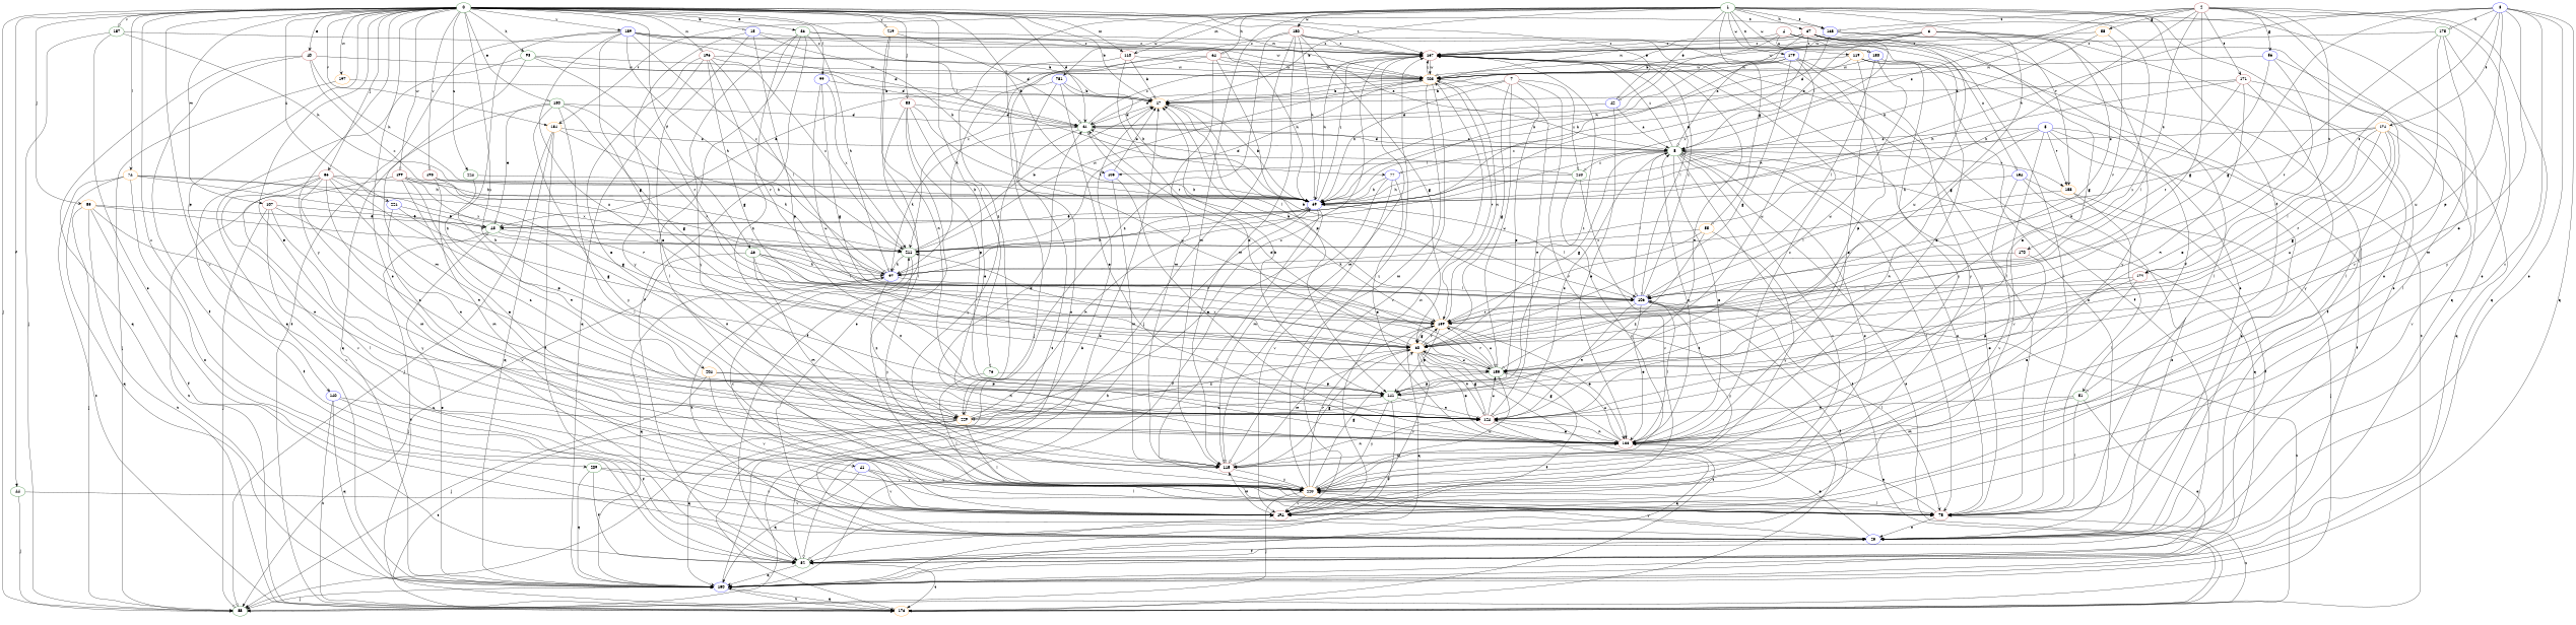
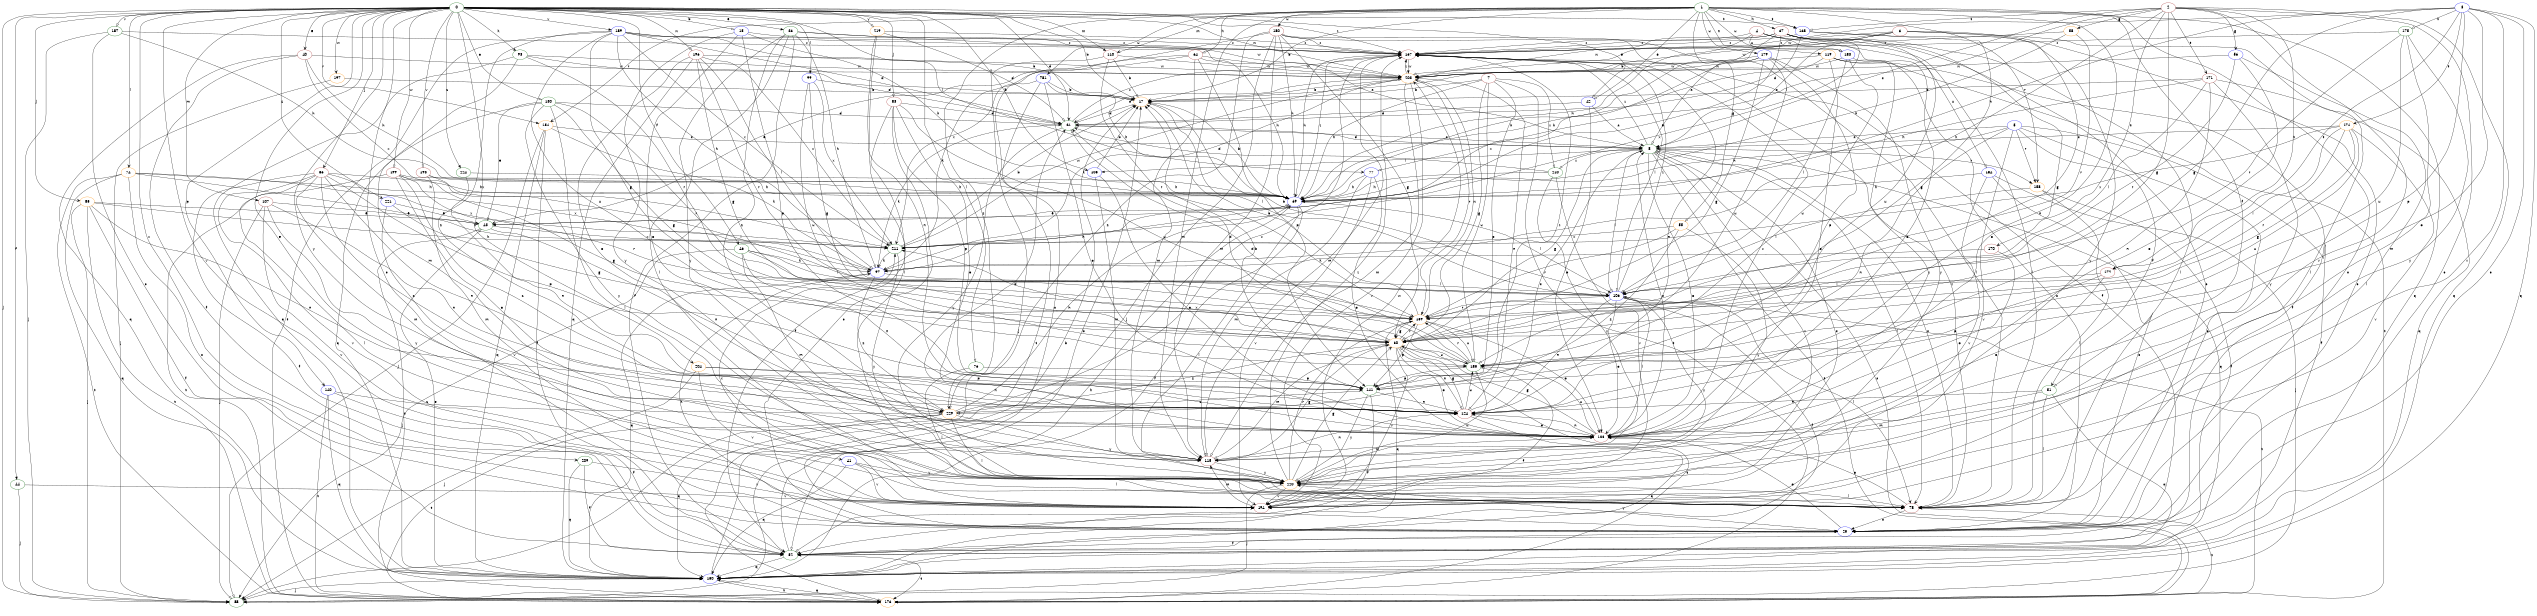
  strict digraph {
    fontname=Lato
    node [color=brown fontname=Lato]
    edge [arrowhead=vee fontname=Lato]
    0 [color=darkgreen]
    15 [color=blue]
    17 [color=darkorange]
    25 [color=blue]
    34 [color=darkgreen]
    36 [color=darkgreen]
    40
    41 [color=blue]
    42 [color=blue]
    44 [color=darkgreen]
    46 [color=darkgreen]
    74 [color=darkorange]
    76 [color=darkgreen]
    77 [color=blue]
    83
    85 [color=darkorange]
    86
    88 [color=darkgreen]
    93 [color=darkgreen]
    99 [color=blue]
    105 [color=blue]
    107
    110
    130 [color=darkgreen]
    140 [color=blue]
    154 [color=darkorange]
    167
    168 [color=blue]
    187 [color=darkgreen]
    189 [color=blue]
    193
    194
    196
    197 [color=darkorange]
    199
    203 [color=darkorange]
    204 [color=darkorange]
    209 [color=darkgreen]
    219 [color=darkorange]
    220 [color=darkorange]
    221 [color=blue]
    224 [color=darkgreen]
    69 [color=blue]
    133
    141 [color=darkgreen]
    106 [color=blue]
    97 [color=blue]
    52 [color=darkgreen]
    8 [color=darkgreen]
    229 [color=darkorange]
    78
    150 [color=blue]
    211 [color=darkgreen]
    115
    124
    159 [color=darkorange]
    176 [color=darkorange]
    185 [color=darkgreen]
    43 [color=darkgreen]
    60 [color=darkorange]
    1 [color=darkgreen]
    51 [color=darkgreen]
    55 [color=darkorange]
    64
    67
    119 [color=darkorange]
    158 [color=darkorange]
    179 [color=blue]
    180
    n70 [color=blue label=781]
    183 [color=blue]
    2
    56 [color=blue]
    58 [color=darkorange]
    170
    171
    172
    210 [color=darkgreen]
    3 [color=blue]
    174 [color=darkorange]
    175 [color=darkgreen]
    4
    184 [color=blue]
    5 [color=blue]
    6
    7
    0 -> 15 [arrowhead=onormal label=b]
    0 -> 17 [label=b]
    0 -> 25 [arrowhead=normal label=c]
    0 -> 34 [label=d]
    0 -> 36 [arrowhead=normal label=e]
    0 -> 40 [label=e]
    0 -> 41 [label=e]
    0 -> 42 [arrowhead=onormal label=e]
    0 -> 44 [arrowhead=normal label=f]
    0 -> 46 [label=f]
    0 -> 74 [label=i]
    0 -> 76 [arrowhead=onormal label=i]
    0 -> 77 [label=i]
    0 -> 83 [arrowhead=onormal label=j]
    0 -> 85 [label=j]
    0 -> 86 [label=j]
    0 -> 88 [arrowhead=normal label=j]
    0 -> 93 [label=k]
    0 -> 99 [arrowhead=normal label=l]
    0 -> 105 [label=l]
    0 -> 107 [arrowhead=normal label=m]
    0 -> 110 [arrowhead=normal label=m]
    0 -> 130 [arrowhead=onormal label=o]
    0 -> 140 [label=p]
    0 -> 154 [arrowhead=normal label=r]
    0 -> 167 [arrowhead=normal label=s]
    0 -> 168 [arrowhead=onormal label=t]
    0 -> 187 [arrowhead=onormal label=v]
    0 -> 189 [arrowhead=normal label=v]
    0 -> 193 [arrowhead=onormal label=v]
    0 -> 194 [label=v]
    0 -> 196 [arrowhead=onormal label=w]
    0 -> 197 [label=w]
    0 -> 199 [arrowhead=onormal label=w]
    0 -> 203 [label=w]
    0 -> 204 [label=x]
    0 -> 209 [label=x]
    0 -> 219 [arrowhead=onormal label=y]
    0 -> 220 [arrowhead=onormal label=y]
    0 -> 221 [label=z]
    0 -> 224 [arrowhead=normal label=z]
    15 -> 167 [label=s]
    15 -> 220 [label=y]
    15 -> 69 [arrowhead=onormal label=h]
    15 -> 133 [arrowhead=onormal label=o]
    15 -> 141 [arrowhead=normal label=p]
    17 -> 34 [arrowhead=onormal label=d]
    17 -> 106 [label=l]
    25 -> 220 [arrowhead=normal label=y]
    25 -> 133 [label=o]
    25 -> 97 [label=k]
    25 -> 52 [arrowhead=onormal label=f]
    34 -> 167 [arrowhead=onormal label=s]
    34 -> 220 [label=y]
    34 -> 97 [label=k]
    34 -> 8 [arrowhead=normal label=a]
    36 -> 167 [arrowhead=onormal label=s]
    36 -> 220 [arrowhead=onormal label=y]
    36 -> 97 [arrowhead=onormal label=k]
    36 -> 52 [label=f]
    36 -> 8 [label=a]
    36 -> 229 [label=z]
    36 -> 78 [label=i]
    40 -> 203 [arrowhead=normal label=w]
    40 -> 69 [arrowhead=onormal label=h]
    40 -> 52 [arrowhead=normal label=f]
    40 -> 150 [label=q]
    40 -> 211 [arrowhead=normal label=x]
    41 -> 194 [label=v]
    41 -> 220 [arrowhead=onormal label=y]
    41 -> 78 [arrowhead=onormal label=i]
    41 -> 150 [arrowhead=normal label=q]
    42 -> 34 [label=d]
    42 -> 133 [arrowhead=normal label=o]
    42 -> 8 [arrowhead=normal label=a]
    44 -> 88 [arrowhead=onormal label=j]
    44 -> 194 [arrowhead=onormal label=v]
    46 -> 88 [arrowhead=normal label=j]
    46 -> 106 [label=l]
    46 -> 97 [arrowhead=normal label=k]
    46 -> 115 [label=m]
    46 -> 124 [arrowhead=normal label=n]
    46 -> 159 [label=r]
    74 -> 25 [arrowhead=onormal label=c]
    74 -> 69 [arrowhead=normal label=h]
    74 -> 97 [arrowhead=normal label=k]
    74 -> 150 [label=q]
    74 -> 211 [arrowhead=onormal label=x]
    74 -> 176 [arrowhead=onormal label=t]
    76 -> 141 [arrowhead=onormal label=p]
    76 -> 78 [label=i]
    77 -> 194 [label=v]
    77 -> 69 [arrowhead=normal label=h]
    77 -> 133 [arrowhead=normal label=o]
    77 -> 115 [arrowhead=onormal label=m]
    83 -> 25 [arrowhead=onormal label=c]
    83 -> 34 [arrowhead=onormal label=d]
    83 -> 133 [label=o]
    83 -> 141 [label=p]
    83 -> 52 [label=f]
    83 -> 185 [arrowhead=onormal label=u]
    85 -> 88 [label=j]
    85 -> 97 [arrowhead=onormal label=k]
    85 -> 52 [label=f]
    85 -> 124 [arrowhead=normal label=n]
    85 -> 176 [label=t]
    85 -> 43 [arrowhead=onormal label=e]
    86 -> 194 [arrowhead=normal label=v]
    86 -> 69 [label=h]
    86 -> 141 [label=p]
    86 -> 52 [arrowhead=onormal label=f]
    86 -> 229 [arrowhead=onormal label=z]
    86 -> 78 [arrowhead=normal label=i]
    86 -> 211 [arrowhead=normal label=x]
    86 -> 115 [label=m]
    86 -> 124 [arrowhead=onormal label=n]
    93 -> 34 [arrowhead=onormal label=d]
    93 -> 203 [arrowhead=onormal label=w]
    93 -> 150 [arrowhead=normal label=q]
    93 -> 115 [arrowhead=onormal label=m]
    93 -> 159 [arrowhead=onormal label=r]
    99 -> 17 [arrowhead=onormal label=b]
    99 -> 211 [arrowhead=normal label=x]
    99 -> 185 [label=u]
    99 -> 60 [arrowhead=onormal label=g]
    105 -> 17 [arrowhead=normal label=b]
    105 -> 133 [label=o]
    105 -> 115 [label=m]
    107 -> 88 [arrowhead=onormal label=j]
    107 -> 194 [label=v]
    107 -> 220 [arrowhead=normal label=y]
    107 -> 124 [label=n]
    107 -> 43 [label=e]
    110 -> 17 [arrowhead=onormal label=b]
    110 -> 88 [label=j]
    110 -> 203 [arrowhead=normal label=w]
    110 -> 159 [label=r]
    130 -> 34 [label=d]
    130 -> 220 [label=y]
    130 -> 78 [label=i]
    130 -> 150 [arrowhead=onormal label=q]
    130 -> 159 [label=r]
    130 -> 43 [arrowhead=onormal label=e]
    130 -> 60 [arrowhead=onormal label=g]
    140 -> 52 [label=f]
    140 -> 229 [arrowhead=onormal label=z]
    140 -> 150 [label=q]
    140 -> 176 [label=t]
    154 -> 88 [arrowhead=onormal label=j]
    154 -> 97 [arrowhead=onormal label=k]
    154 -> 52 [label=f]
    154 -> 8 [arrowhead=normal label=a]
    154 -> 150 [arrowhead=onormal label=q]
    167 -> 203 [arrowhead=normal label=w]
    167 -> 69 [label=h]
    167 -> 106 [arrowhead=onormal label=l]
    167 -> 115 [arrowhead=onormal label=m]
    167 -> 124 [arrowhead=normal label=n]
    168 -> 34 [arrowhead=onormal label=d]
    168 -> 167 [arrowhead=normal label=s]
    168 -> 220 [arrowhead=onormal label=y]
    168 -> 60 [arrowhead=onormal label=g]
    187 -> 25 [label=c]
    187 -> 88 [label=j]
    187 -> 167 [arrowhead=onormal label=s]
    187 -> 69 [arrowhead=normal label=h]
    189 -> 17 [arrowhead=normal label=b]
    189 -> 34 [arrowhead=normal label=d]
    189 -> 167 [label=s]
    189 -> 203 [arrowhead=normal label=w]
    189 -> 97 [arrowhead=onormal label=k]
    189 -> 229 [arrowhead=normal label=z]
    189 -> 211 [arrowhead=normal label=x]
    189 -> 176 [label=t]
    189 -> 185 [arrowhead=normal label=u]
    189 -> 60 [arrowhead=normal label=g]
    193 -> 69 [arrowhead=onormal label=h]
    193 -> 106 [label=l]
    193 -> 115 [arrowhead=onormal label=m]
    194 -> 203 [label=w]
    194 -> 8 [arrowhead=onormal label=a]
    194 -> 211 [arrowhead=normal label=x]
    194 -> 115 [arrowhead=normal label=m]
    196 -> 203 [arrowhead=normal label=w]
    196 -> 133 [arrowhead=onormal label=o]
    196 -> 106 [arrowhead=onormal label=l]
    196 -> 150 [label=q]
    196 -> 211 [arrowhead=onormal label=x]
    196 -> 159 [arrowhead=onormal label=r]
    196 -> 60 [arrowhead=normal label=g]
    197 -> 17 [arrowhead=onormal label=b]
    197 -> 88 [arrowhead=onormal label=j]
    199 -> 69 [label=h]
    199 -> 133 [arrowhead=normal label=o]
    199 -> 229 [arrowhead=normal label=z]
    199 -> 159 [label=r]
    199 -> 176 [arrowhead=normal label=t]
    199 -> 60 [arrowhead=normal label=g]
    203 -> 17 [arrowhead=normal label=b]
    203 -> 34 [label=d]
    203 -> 167 [arrowhead=normal label=s]
    203 -> 194 [arrowhead=normal label=v]
    203 -> 97 [arrowhead=onormal label=k]
    203 -> 115 [arrowhead=onormal label=m]
    203 -> 124 [arrowhead=onormal label=n]
    203 -> 159 [arrowhead=normal label=r]
    204 -> 88 [arrowhead=normal label=j]
    204 -> 194 [label=v]
    204 -> 141 [label=p]
    204 -> 124 [arrowhead=onormal label=n]
    209 -> 194 [label=v]
    209 -> 52 [arrowhead=onormal label=f]
    209 -> 150 [label=q]
    219 -> 34 [arrowhead=onormal label=d]
    219 -> 167 [label=s]
    219 -> 78 [arrowhead=normal label=i]
    219 -> 124 [arrowhead=normal label=n]
    220 -> 88 [label=j]
    220 -> 167 [arrowhead=normal label=s]
    220 -> 194 [label=v]
    220 -> 78 [label=i]
    220 -> 159 [arrowhead=normal label=r]
    220 -> 185 [arrowhead=onormal label=u]
    220 -> 60 [label=g]
    221 -> 194 [arrowhead=normal label=v]
    221 -> 43 [arrowhead=onormal label=e]
    221 -> 60 [arrowhead=normal label=g]
    224 -> 69 [label=h]
    224 -> 124 [label=n]
    69 -> 17 [label=b]
    69 -> 167 [label=s]
    69 -> 106 [arrowhead=normal label=l]
    69 -> 52 [arrowhead=onormal label=f]
    69 -> 78 [label=i]
    69 -> 43 [arrowhead=normal label=e]
    133 -> 34 [label=d]
    133 -> 167 [label=s]
    133 -> 106 [arrowhead=normal label=l]
    133 -> 8 [arrowhead=normal label=a]
    133 -> 115 [arrowhead=onormal label=m]
    133 -> 124 [arrowhead=normal label=n]
    133 -> 185 [label=u]
    133 -> 60 [label=g]
    141 -> 17 [arrowhead=normal label=b]
    141 -> 167 [arrowhead=onormal label=s]
    141 -> 220 [arrowhead=onormal label=y]
    141 -> 52 [arrowhead=onormal label=f]
    141 -> 229 [arrowhead=onormal label=z]
    141 -> 124 [arrowhead=onormal label=n]
    106 -> 17 [arrowhead=onormal label=b]
    106 -> 167 [arrowhead=normal label=s]
    106 -> 220 [arrowhead=onormal label=y]
    106 -> 133 [label=o]
    106 -> 52 [arrowhead=onormal label=f]
    106 -> 78 [label=i]
    106 -> 124 [arrowhead=onormal label=n]
    106 -> 159 [arrowhead=onormal label=r]
    106 -> 176 [arrowhead=onormal label=t]
    97 -> 69 [arrowhead=onormal label=h]
    97 -> 106 [label=l]
    97 -> 229 [arrowhead=onormal label=z]
    97 -> 150 [arrowhead=onormal label=q]
    52 -> 17 [arrowhead=normal label=b]
    52 -> 150 [label=q]
    52 -> 176 [arrowhead=normal label=t]
    8 -> 34 [arrowhead=onormal label=d]
    8 -> 105 [arrowhead=normal label=l]
    8 -> 167 [label=s]
    8 -> 194 [arrowhead=onormal label=v]
    8 -> 133 [label=o]
    8 -> 106 [arrowhead=onormal label=l]
    8 -> 78 [label=i]
    8 -> 150 [arrowhead=normal label=q]
    8 -> 176 [arrowhead=onormal label=t]
    8 -> 60 [arrowhead=normal label=g]
    8 -> 158 [arrowhead=normal label=r]
    8 -> 210 [arrowhead=onormal label=x]
    229 -> 167 [arrowhead=onormal label=s]
-   209 -> 220 [arrowhead=normal label=y]
+   229 -> 220 [arrowhead=normal label=y]
    229 -> 69 [arrowhead=onormal label=h]
    229 -> 78 [arrowhead=normal label=i]
    229 -> 150 [label=q]
    229 -> 176 [label=t]
    78 -> 25 [arrowhead=normal label=c]
    78 -> 167 [label=s]
    78 -> 133 [arrowhead=onormal label=o]
    78 -> 8 [arrowhead=onormal label=a]
    78 -> 176 [arrowhead=normal label=t]
    150 -> 17 [arrowhead=normal label=b]
    150 -> 88 [arrowhead=normal label=j]
    150 -> 69 [label=h]
    150 -> 176 [arrowhead=normal label=t]
    150 -> 43 [arrowhead=onormal label=e]
    211 -> 17 [arrowhead=normal label=b]
    211 -> 203 [arrowhead=onormal label=w]
    211 -> 220 [arrowhead=normal label=y]
    211 -> 97 [arrowhead=onormal label=k]
    115 -> 220 [arrowhead=onormal label=y]
    115 -> 124 [arrowhead=normal label=n]
    115 -> 60 [arrowhead=normal label=g]
    124 -> 133 [label=o]
    124 -> 8 [arrowhead=normal label=a]
    124 -> 150 [label=q]
    124 -> 185 [arrowhead=normal label=u]
    124 -> 60 [arrowhead=onormal label=g]
    159 -> 17 [arrowhead=normal label=b]
    159 -> 203 [label=w]
    159 -> 133 [label=o]
    159 -> 141 [label=p]
    159 -> 150 [label=q]
    159 -> 185 [arrowhead=onormal label=u]
    159 -> 60 [label=g]
    176 -> 8 [arrowhead=onormal label=a]
    176 -> 150 [arrowhead=normal label=q]
    185 -> 34 [arrowhead=onormal label=d]
    185 -> 141 [arrowhead=onormal label=p]
    185 -> 52 [arrowhead=normal label=f]
    185 -> 211 [arrowhead=normal label=x]
    185 -> 159 [arrowhead=normal label=r]
    43 -> 211 [label=x]
    43 -> 124 [label=n]
    43 -> 176 [label=t]
    60 -> 34 [label=d]
    60 -> 194 [arrowhead=onormal label=v]
    60 -> 133 [label=o]
    60 -> 229 [arrowhead=onormal label=z]
    60 -> 115 [arrowhead=onormal label=m]
    60 -> 124 [arrowhead=onormal label=n]
    60 -> 159 [arrowhead=normal label=r]
    60 -> 176 [arrowhead=onormal label=t]
    60 -> 185 [label=u]
    1 -> 17 [label=b]
    1 -> 25 [arrowhead=normal label=c]
    1 -> 42 [arrowhead=onormal label=e]
    1 -> 110 [label=m]
    1 -> 154 [label=r]
    1 -> 168 [arrowhead=normal label=t]
    1 -> 229 [label=z]
    1 -> 150 [label=q]
    1 -> 115 [arrowhead=normal label=m]
    1 -> 124 [arrowhead=normal label=n]
    1 -> 51 [arrowhead=onormal label=f]
    1 -> 55 [arrowhead=onormal label=g]
    1 -> 64 [arrowhead=onormal label=h]
    1 -> 67 [arrowhead=normal label=h]
    1 -> 119 [arrowhead=normal label=n]
    1 -> 158 [label=r]
    1 -> 179 [arrowhead=normal label=u]
    1 -> 180 [arrowhead=normal label=u]
    1 -> n70 [label=u]
    1 -> 183 [arrowhead=onormal label=u]
    51 -> 78 [arrowhead=onormal label=i]
    51 -> 150 [arrowhead=onormal label=q]
    51 -> 115 [label=m]
    51 -> 124 [label=n]
    55 -> 220 [label=y]
    55 -> 229 [arrowhead=onormal label=z]
    55 -> 211 [arrowhead=normal label=x]
    55 -> 159 [arrowhead=normal label=r]
    64 -> 203 [arrowhead=onormal label=w]
    64 -> 69 [label=h]
    64 -> 141 [arrowhead=normal label=p]
    64 -> 97 [label=k]
    64 -> 115 [label=m]
    64 -> 43 [label=e]
    67 -> 25 [arrowhead=normal label=c]
    67 -> 167 [arrowhead=onormal label=s]
    67 -> 203 [label=w]
    67 -> 133 [arrowhead=onormal label=o]
    67 -> 8 [arrowhead=onormal label=a]
    67 -> 78 [label=i]
    67 -> 211 [arrowhead=normal label=x]
    67 -> 185 [arrowhead=onormal label=u]
    67 -> 43 [arrowhead=normal label=e]
    119 -> 203 [label=w]
    119 -> 220 [arrowhead=normal label=y]
    119 -> 69 [arrowhead=normal label=h]
    119 -> 133 [label=o]
    119 -> 52 [label=f]
    119 -> 176 [arrowhead=normal label=t]
    158 -> 106 [label=l]
    158 -> 52 [label=f]
    158 -> 78 [label=i]
    179 -> 203 [arrowhead=onormal label=w]
    179 -> 220 [label=y]
    179 -> 69 [label=h]
    179 -> 141 [label=p]
    179 -> 211 [arrowhead=onormal label=x]
    179 -> 185 [arrowhead=onormal label=u]
    179 -> 60 [label=g]
    180 -> 88 [arrowhead=normal label=j]
    180 -> 167 [arrowhead=onormal label=s]
    180 -> 69 [arrowhead=onormal label=h]
    180 -> 52 [label=f]
    180 -> 229 [arrowhead=onormal label=z]
    180 -> 78 [arrowhead=onormal label=i]
    180 -> 211 [label=x]
    180 -> 115 [arrowhead=normal label=m]
    180 -> 60 [arrowhead=normal label=g]
    n70 -> 17 [arrowhead=onormal label=b]
    n70 -> 25 [arrowhead=normal label=c]
    n70 -> 69 [label=h]
    n70 -> 133 [label=o]
    n70 -> 176 [arrowhead=onormal label=t]
    183 -> 25 [arrowhead=normal label=c]
    183 -> 203 [arrowhead=normal label=w]
    183 -> 106 [arrowhead=onormal label=l]
    183 -> 185 [arrowhead=normal label=u]
    2 -> 25 [label=c]
    2 -> 77 [arrowhead=onormal label=i]
    2 -> 168 [arrowhead=onormal label=t]
    2 -> 194 [label=v]
    2 -> 97 [label=k]
    2 -> 8 [arrowhead=normal label=a]
    2 -> 150 [arrowhead=normal label=q]
    2 -> 60 [arrowhead=normal label=g]
    2 -> 56 [label=g]
    2 -> 58 [arrowhead=normal label=g]
    2 -> 170 [label=t]
    2 -> 171 [label=t]
    2 -> 172 [label=t]
    56 -> 203 [label=w]
    56 -> 133 [arrowhead=normal label=o]
    56 -> 78 [arrowhead=onormal label=i]
    56 -> 159 [label=r]
    58 -> 167 [arrowhead=normal label=s]
    58 -> 69 [arrowhead=normal label=h]
    58 -> 159 [label=r]
    170 -> 133 [arrowhead=normal label=o]
    170 -> 97 [arrowhead=normal label=k]
    171 -> 17 [label=b]
    171 -> 220 [arrowhead=normal label=y]
    171 -> 69 [arrowhead=normal label=h]
    171 -> 106 [arrowhead=normal label=l]
    171 -> 150 [arrowhead=normal label=q]
    171 -> 124 [arrowhead=onormal label=n]
    172 -> 133 [arrowhead=normal label=o]
    172 -> 141 [arrowhead=normal label=p]
    172 -> 106 [label=l]
    210 -> 34 [label=d]
    210 -> 194 [arrowhead=normal label=v]
    210 -> 220 [arrowhead=normal label=y]
    210 -> 69 [arrowhead=onormal label=h]
    3 -> 25 [arrowhead=normal label=c]
    3 -> 194 [arrowhead=onormal label=v]
    3 -> 203 [arrowhead=onormal label=w]
    3 -> 69 [label=h]
    3 -> 133 [label=o]
    3 -> 141 [arrowhead=onormal label=p]
    3 -> 150 [label=q]
    3 -> 60 [arrowhead=onormal label=g]
    3 -> 172 [label=t]
    3 -> 174 [label=t]
    3 -> 175 [arrowhead=onormal label=t]
    174 -> 194 [arrowhead=normal label=v]
    174 -> 106 [label=l]
    174 -> 8 [arrowhead=normal label=a]
    174 -> 211 [label=x]
    174 -> 159 [arrowhead=normal label=r]
    174 -> 185 [label=u]
    174 -> 60 [arrowhead=onormal label=g]
    175 -> 167 [arrowhead=normal label=s]
    175 -> 220 [arrowhead=onormal label=y]
    175 -> 115 [arrowhead=normal label=m]
    175 -> 159 [arrowhead=onormal label=r]
    175 -> 185 [arrowhead=normal label=u]
    4 -> 167 [label=s]
    4 -> 69 [arrowhead=onormal label=h]
    4 -> 133 [arrowhead=normal label=o]
    4 -> 78 [label=i]
    4 -> 183 [arrowhead=onormal label=u]
    4 -> 184 [arrowhead=onormal label=u]
    184 -> 25 [arrowhead=onormal label=c]
    184 -> 88 [arrowhead=onormal label=j]
    184 -> 194 [arrowhead=normal label=v]
    184 -> 69 [arrowhead=onormal label=h]
    5 -> 25 [arrowhead=normal label=c]
    5 -> 194 [label=v]
    5 -> 69 [arrowhead=normal label=h]
    5 -> 52 [label=f]
    5 -> 8 [label=a]
    5 -> 124 [arrowhead=normal label=n]
    5 -> 51 [label=f]
    5 -> 158 [arrowhead=normal label=r]
    6 -> 17 [arrowhead=normal label=b]
    6 -> 25 [arrowhead=normal label=c]
    6 -> 167 [arrowhead=normal label=s]
    6 -> 203 [arrowhead=onormal label=w]
    6 -> 8 [arrowhead=normal label=a]
    6 -> 78 [label=i]
    6 -> 60 [arrowhead=onormal label=g]
    7 -> 17 [arrowhead=onormal label=b]
    7 -> 69 [arrowhead=normal label=h]
    7 -> 141 [arrowhead=normal label=p]
    7 -> 176 [arrowhead=normal label=t]
    7 -> 185 [arrowhead=onormal label=u]
    7 -> 60 [arrowhead=onormal label=g]
    7 -> 210 [arrowhead=onormal label=x]
  }
